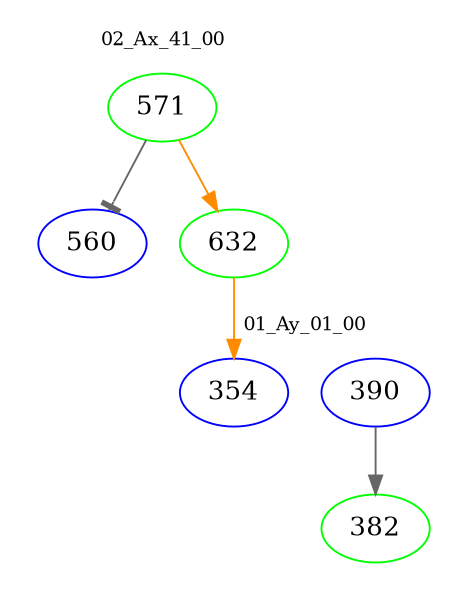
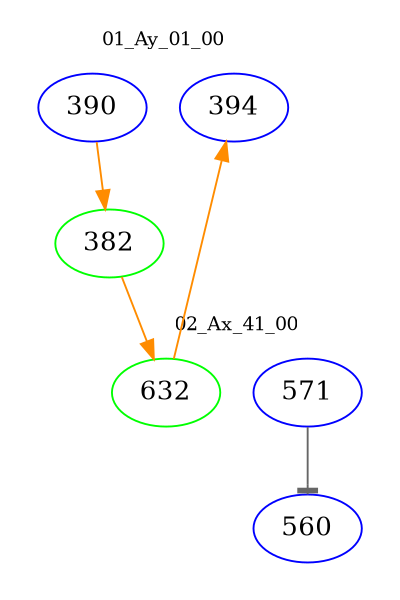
  digraph {
    node [color=blue]
    edge [arrowhead=normal color=gray40]
-   n1 [color=green label=571]
+   n1 [label=571]
    n2 [label=560]
    n3 [color=green label=632]
    n4 [label=390]
    n5 [color=green label=382]
-   n6 [label=354]
+   n6 [label=394]
    subgraph cluster_1 {
      color=white
      fontsize=10
      label="02_Ax_41_00"
      n1
      n2
      n3
    }
    subgraph cluster_2 {
      color=white
      fontsize=10
      label="01_Ay_01_00"
      n4
      n5
      n6
    }
    n1 -> n2 [arrowhead=tee]
-   n1 -> n3 [color=darkorange]
+   n5 -> n3 [color=darkorange]
    n3 -> n6 [color=darkorange]
-   n4 -> n5
+   n4 -> n5 [color=darkorange]
  }
